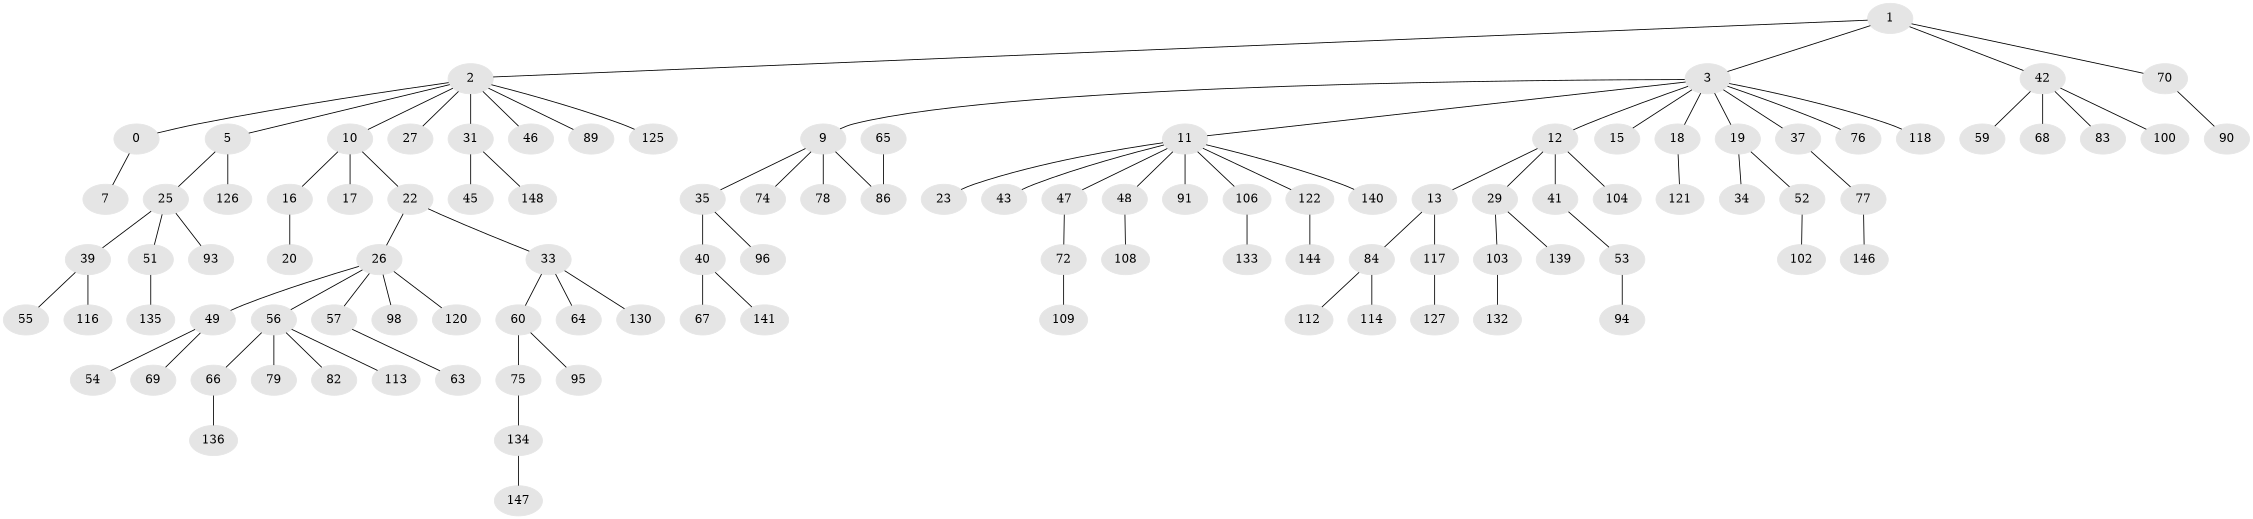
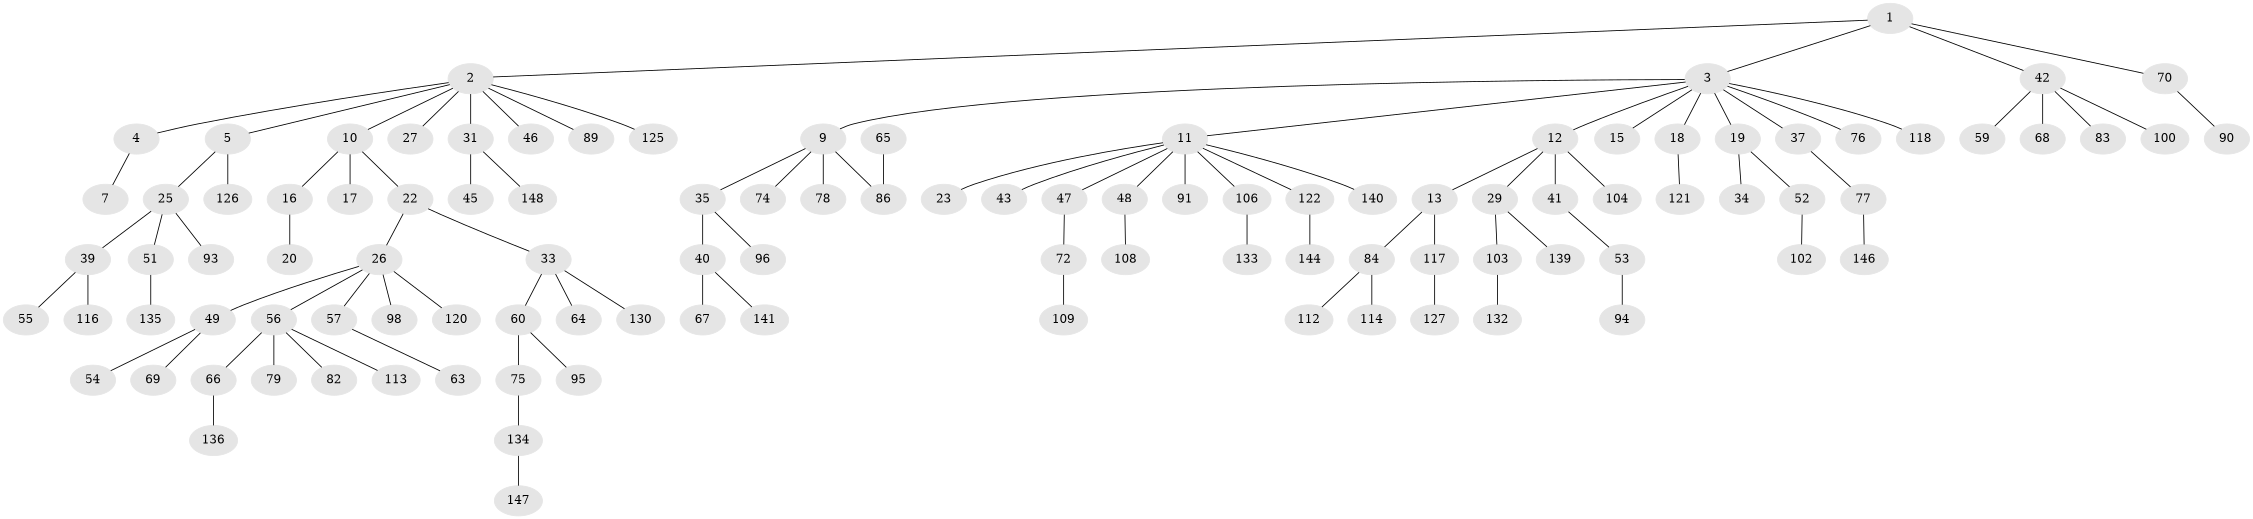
  graph {
    node [color=gray90 style=filled]
    1 [super="+115"]
    2 [super="+44"]
    3 [super="+8"]
    42 [super="+50"]
    70
-   4 [super="+30" label=0]
+   4 [super="+30"]
    5 [super="+6"]
    10
    27
    31 [super="+85"]
    46
    89
    125
    9 [super="+14"]
    11 [super="+105"]
    12 [super="+92"]
    15
    18 [super="+24"]
    19
    37 [super="+38"]
    76
    118
    59
    68
    83
    100 [super="+145"]
    90
    7
    25 [super="+32"]
    126
    16 [super="+21"]
    17 [super="+111"]
    22
    45
    148
    35 [super="+73"]
    74
    78
    86 [super="+107"]
    23
    43 [super="+81"]
    47 [super="+58"]
    48
    91 [super="+123"]
    106
    122
    140
    13
    29 [super="+97"]
    41
    104
    121
    34 [super="+61"]
    52
    77
    20
    39 [super="+80"]
    51
    93 [super="+110"]
    40 [super="+87"]
    96
    65
    26 [super="+28"]
    33 [super="+36"]
    72 [super="+101"]
    108 [super="+129"]
    133
    144
    84 [super="+128"]
    117 [super="+131"]
    103
    139
    53 [super="+99"]
    112 [super="+124"]
    114
    127
    102
    49 [super="+137"]
    56 [super="+62"]
    57
    98
    120
    60 [super="+71"]
    64
    130 [super="+138"]
    55
    116 [super="+119"]
    135
    54
    69
    66 [super="+142"]
    79
    82
    113
    63
    132
    75 [super="+88"]
    95
    67
    141
    146
    94
    109
    136
    134 [super="+143"]
    147
    1 -- 2
    1 -- 3
    1 -- 42
    1 -- 70
    2 -- 4
    2 -- 5
    2 -- 10
    2 -- 27
    2 -- 31
    2 -- 46
    2 -- 89
    2 -- 125
    3 -- 9
    3 -- 11
    3 -- 12
    3 -- 15
    3 -- 18
    3 -- 19
    3 -- 37
    3 -- 76
    3 -- 118
    42 -- 59
    42 -- 68
    42 -- 83
    42 -- 100
    70 -- 90
    4 -- 7
    5 -- 25
    5 -- 126
    10 -- 16
    10 -- 17
    10 -- 22
    31 -- 45
    31 -- 148
    9 -- 35
    9 -- 74
    9 -- 78
    9 -- 86
    11 -- 23
    11 -- 43
    11 -- 47
    11 -- 48
    11 -- 91
    11 -- 106
    11 -- 122
    11 -- 140
    12 -- 13
    12 -- 29
    12 -- 41
    12 -- 104
    18 -- 121
    19 -- 34
    19 -- 52
    37 -- 77
    25 -- 39
    25 -- 51
    25 -- 93
    16 -- 20
    22 -- 26
    22 -- 33
    35 -- 40
    35 -- 96
    47 -- 72
    48 -- 108
    106 -- 133
    122 -- 144
    13 -- 84
    13 -- 117
    29 -- 103
    29 -- 139
    41 -- 53
    52 -- 102
    77 -- 146
    39 -- 55
    39 -- 116
    51 -- 135
    40 -- 67
    40 -- 141
    65 -- 86
    26 -- 49
    26 -- 56
    26 -- 57
    26 -- 98
    26 -- 120
    33 -- 60
    33 -- 64
    33 -- 130
    72 -- 109
    84 -- 112
    84 -- 114
    117 -- 127
    103 -- 132
    53 -- 94
    49 -- 54
    49 -- 69
    56 -- 66
    56 -- 79
    56 -- 82
    56 -- 113
    57 -- 63
    60 -- 75
    60 -- 95
    66 -- 136
    75 -- 134
    134 -- 147
  }
